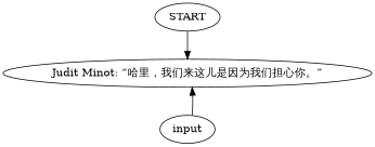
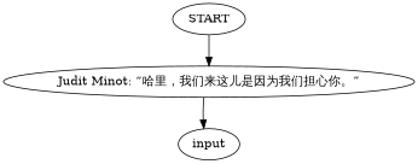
  digraph {
    n1 [label=START]
    n2 [label="Judit Minot: “哈里，我们来这儿是因为我们担心你。”"]
    n3 [label=input]
    n1 -> n2
-   n3 -> n2
+   n2 -> n3
  }
